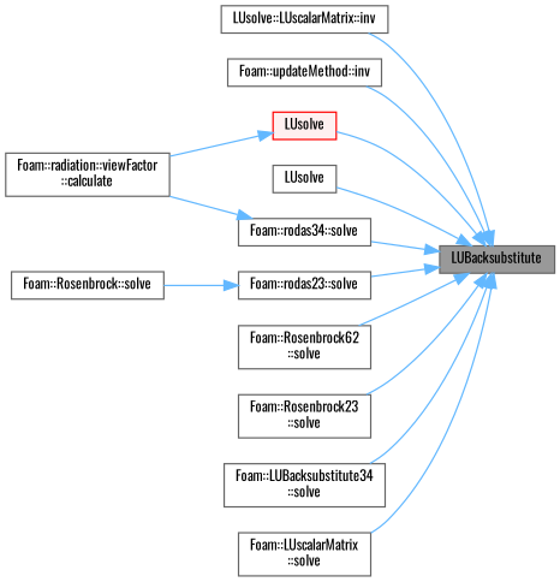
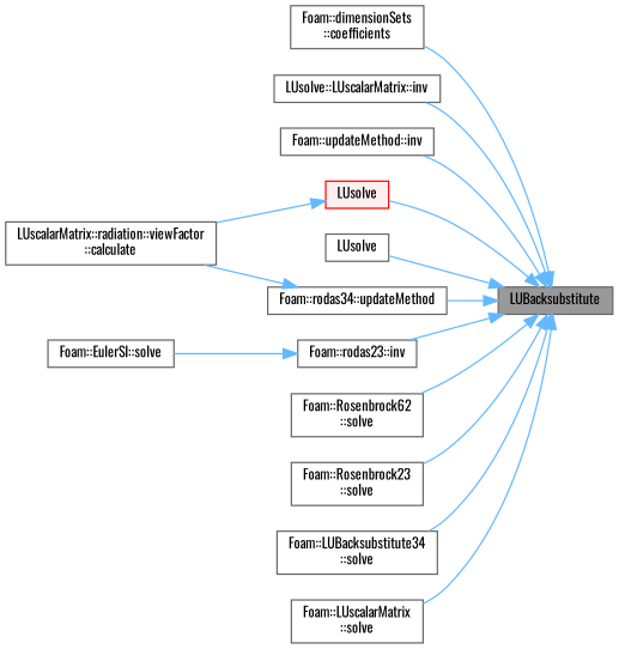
  digraph {
    fontname=Oswald
    rankdir=RL
    node [color=grey40 fillcolor=white fontname=Oswald fontsize=10 shape=box style=filled]
    edge [color=steelblue1 dir=back fontname=Oswald fontsize=10 labelfontname=Helvetica labelfontsize=10 style=solid]
    n1 [color=gray40 fillcolor=grey60 fontcolor=black height=0.2 label=LUBacksubstitute width=0.4]
+   n2 [height=0.2 label="Foam::dimensionSets\l::coefficients" width=0.4]
    n3 [height=0.2 label="LUsolve::LUscalarMatrix::inv" width=0.4]
    n4 [height=0.2 label="Foam::updateMethod::inv" width=0.4]
    n5 [color=red fillcolor="#FFF0F0" height=0.2 label=LUsolve width=0.4]
    n6 [height=0.2 label=LUsolve width=0.4]
-   n7 [height=0.2 label="Foam::rodas23::solve" width=0.4]
-   n8 [height=0.2 label="Foam::rodas34::solve" width=0.4]
+   n7 [height=0.2 label="Foam::rodas23::inv" width=0.4]
+   n8 [height=0.2 label="Foam::rodas34::updateMethod" width=0.4]
    n9 [height=0.2 label="Foam::Rosenbrock62\l::solve" width=0.4]
    n10 [height=0.2 label="Foam::Rosenbrock23\l::solve" width=0.4]
    n11 [height=0.2 label="Foam::LUBacksubstitute34\l::solve" width=0.4]
    n12 [height=0.2 label="Foam::LUscalarMatrix\l::solve" width=0.4]
-   n13 [height=0.2 label="Foam::radiation::viewFactor\l::calculate" width=0.4]
-   n14 [height=0.2 label="Foam::Rosenbrock::solve" width=0.4]
+   n13 [height=0.2 label="LUscalarMatrix::radiation::viewFactor\l::calculate" width=0.4]
+   n14 [height=0.2 label="Foam::EulerSI::solve" width=0.4]
+   n1 -> n2
    n1 -> n3
    n1 -> n4
    n1 -> n5
    n1 -> n6
    n1 -> n7
    n1 -> n8
    n1 -> n9
    n1 -> n10
    n1 -> n11
    n1 -> n12
    n5 -> n13
    n7 -> n14
    n8 -> n13
  }
